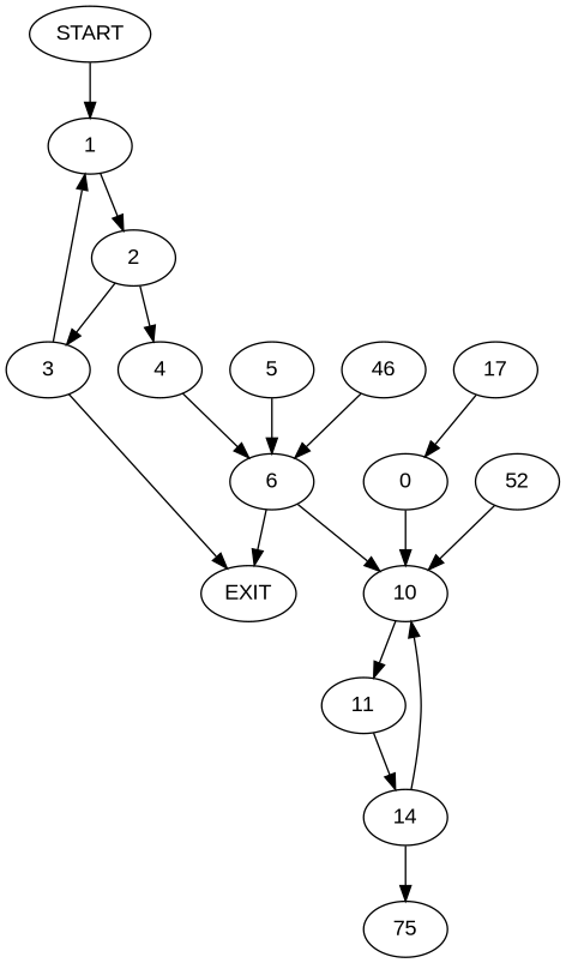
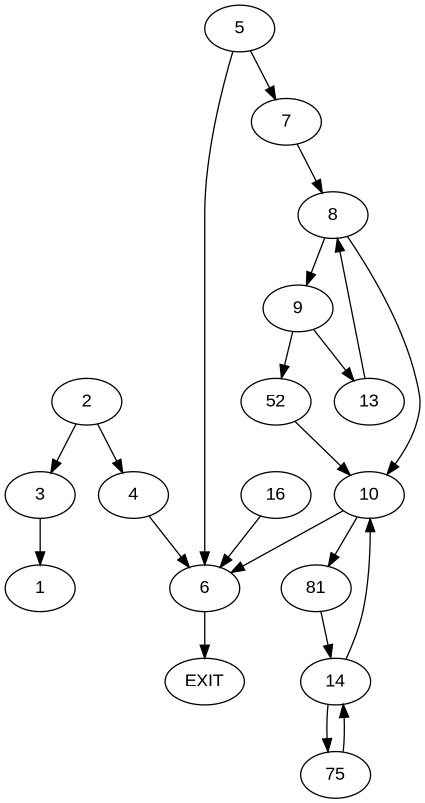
  digraph {
    fontname="Liberation Sans"
    node [fontname="Liberation Sans"]
    edge [fontname="Liberation Sans"]
-   n1 [label=START]
    1
    2
    n4 [label=EXIT]
    3
    4
    6
    5
-   8 [label=0]
+   7
+   8
+   9
    10
    n13 [label=52]
-   13 [label=17]
-   11
+   13
+   11 [label=81]
    14
    n17 [label=75]
-   16 [label=46]
-   n1 -> 1
-   1 -> 2
+   16
    2 -> 3
    2 -> 4
    3 -> 1
-   3 -> n4
    4 -> 6
    6 -> n4
    5 -> 6
+   5 -> 7
+   7 -> 8
+   8 -> 9
    8 -> 10
-   6 -> 10
+   9 -> n13
+   9 -> 13
+   10 -> 6
    10 -> 11
    n13 -> 10
    13 -> 8
    11 -> 14
    14 -> 10
    14 -> n17
+   n17 -> 14
    16 -> 6
  }
